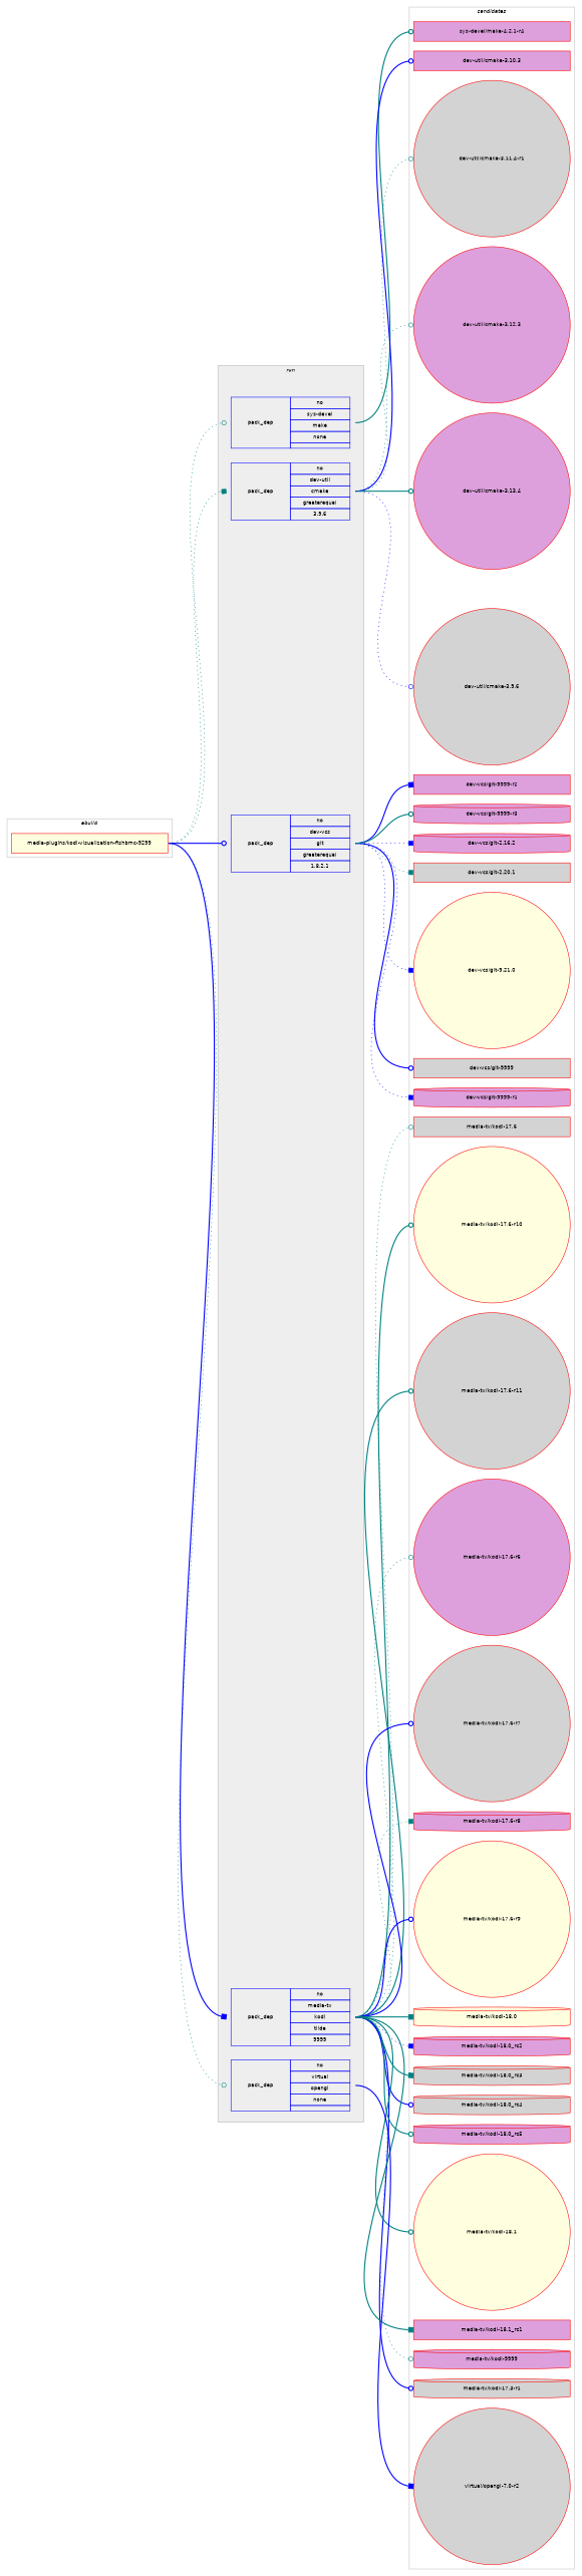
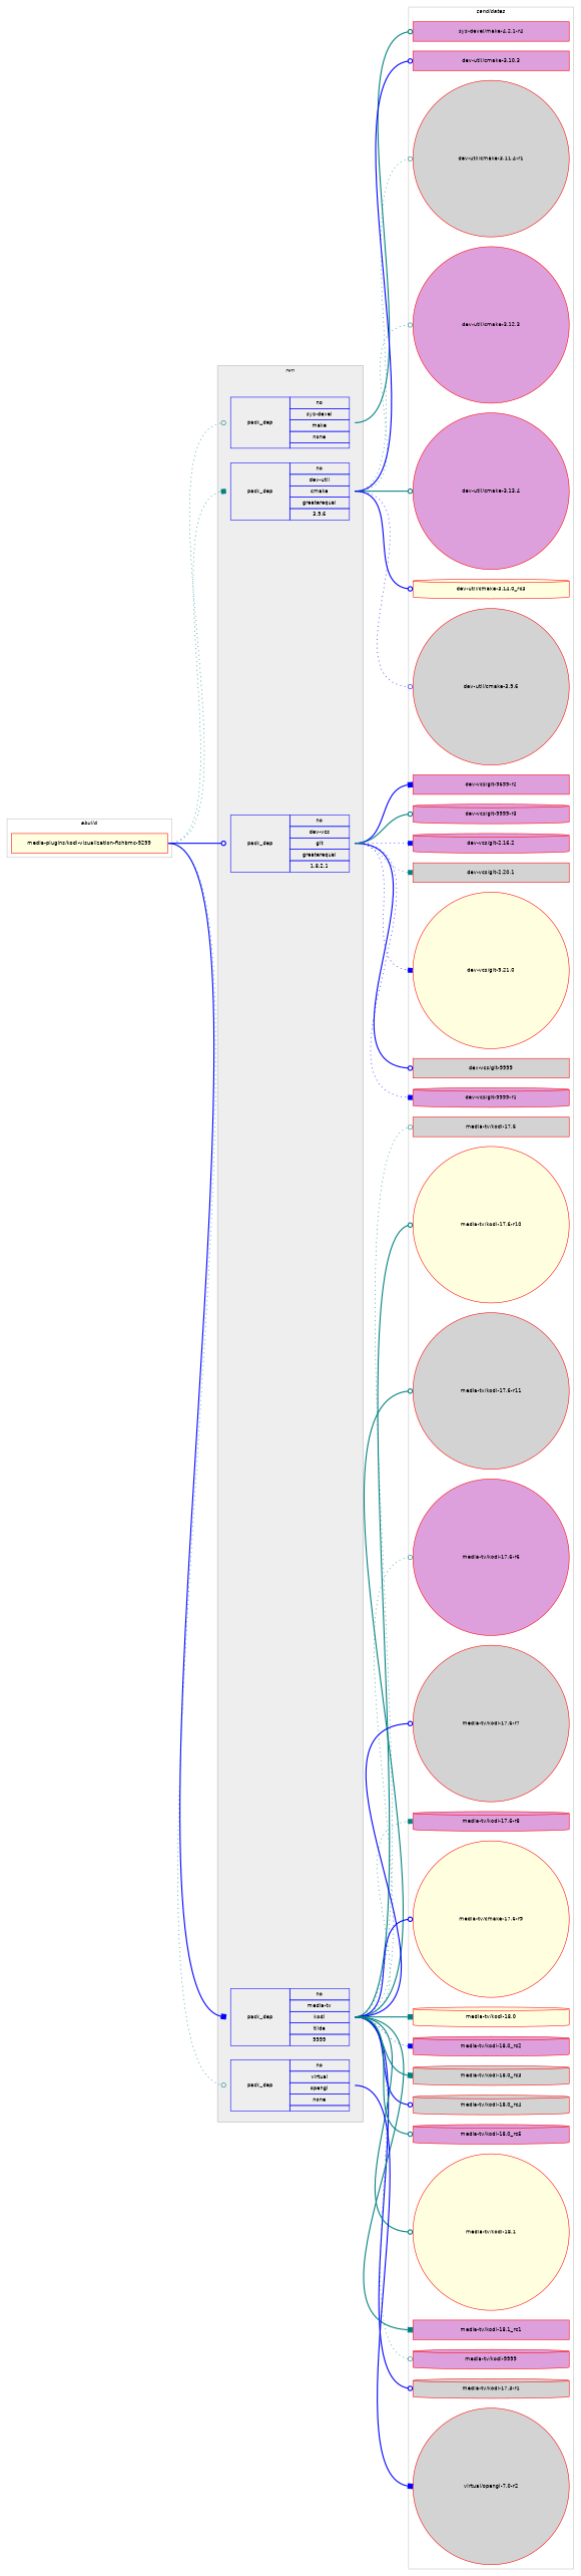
  digraph {
    compound=true
    concentrate=true
    fontname=Helvetica
    fontsize=10
    newrank=true
    rankdir=LR
    ranksep=1.5
    node [color=red fillcolor=plum fontname=Helvetica fontsize=10 shape=circle style=filled]
    edge [arrowhead=odot color=teal headport=w style=bold tailport=e weight=100]
    n1 [fillcolor=lightyellow label="media-plugins/kodi-visualization-fishbmc-9299" shape=box width=4]
    n2 [color=blue label=<<TABLE BORDER="0" CELLBORDER="1" CELLSPACING="0" CELLPADDING="4" WIDTH="220"><TR><TD ROWSPAN="6" CELLPADDING="30">pack_dep</TD></TR><TR><TD WIDTH="110">no</TD></TR><TR><TD>sys-devel</TD></TR><TR><TD>make</TD></TR><TR><TD>none</TD></TR><TR><TD></TD></TR></TABLE>> shape=none fillcolor="" style=""]
    n3 [color=blue label=<<TABLE BORDER="0" CELLBORDER="1" CELLSPACING="0" CELLPADDING="4" WIDTH="220"><TR><TD ROWSPAN="6" CELLPADDING="30">pack_dep</TD></TR><TR><TD WIDTH="110">no</TD></TR><TR><TD>dev-util</TD></TR><TR><TD>cmake</TD></TR><TR><TD>greaterequal</TD></TR><TR><TD>3.9.6</TD></TR></TABLE>> shape=none fillcolor="" style=""]
    n4 [color=blue label=<<TABLE BORDER="0" CELLBORDER="1" CELLSPACING="0" CELLPADDING="4" WIDTH="220"><TR><TD ROWSPAN="6" CELLPADDING="30">pack_dep</TD></TR><TR><TD WIDTH="110">no</TD></TR><TR><TD>dev-vcs</TD></TR><TR><TD>git</TD></TR><TR><TD>greaterequal</TD></TR><TR><TD>1.8.2.1</TD></TR></TABLE>> shape=none fillcolor="" style=""]
    n5 [color=blue label=<<TABLE BORDER="0" CELLBORDER="1" CELLSPACING="0" CELLPADDING="4" WIDTH="220"><TR><TD ROWSPAN="6" CELLPADDING="30">pack_dep</TD></TR><TR><TD WIDTH="110">no</TD></TR><TR><TD>media-tv</TD></TR><TR><TD>kodi</TD></TR><TR><TD>tilde</TD></TR><TR><TD>9999</TD></TR></TABLE>> shape=none fillcolor="" style=""]
    n6 [color=blue label=<<TABLE BORDER="0" CELLBORDER="1" CELLSPACING="0" CELLPADDING="4" WIDTH="220"><TR><TD ROWSPAN="6" CELLPADDING="30">pack_dep</TD></TR><TR><TD WIDTH="110">no</TD></TR><TR><TD>virtual</TD></TR><TR><TD>opengl</TD></TR><TR><TD>none</TD></TR><TR><TD></TD></TR></TABLE>> shape=none fillcolor="" style=""]
    n7 [label="dev-util/cmake-3.10.3" shape=box width=4]
    n8 [fillcolor=lightgrey label="dev-util/cmake-3.11.4-r1" width=4]
    n9 [label="dev-util/cmake-3.12.3" width=4]
    n10 [label="dev-util/cmake-3.13.4" width=4]
+   n11 [fillcolor=lightyellow label="dev-util/cmake-3.14.0_rc3" shape=cylinder width=4]
    n12 [fillcolor=lightgrey label="dev-util/cmake-3.9.6" width=4]
    n13 [label="dev-vcs/git-2.16.2" shape=cylinder width=4]
    n14 [fillcolor=lightgrey label="dev-vcs/git-2.20.1" shape=box width=4]
    n15 [fillcolor=lightyellow label="dev-vcs/git-9.21.0" width=4]
    n16 [fillcolor=lightgrey label="dev-vcs/git-9999" shape=box width=4]
    n17 [label="dev-vcs/git-9999-r1" shape=cylinder width=4]
-   n18 [label="dev-vcs/git-9999-r2" shape=box width=4]
+   n18 [label="dev-vcs/git-9699-r2" shape=box width=4]
    n19 [label="dev-vcs/git-9999-r3" shape=cylinder width=4]
    n20 [label="sys-devel/make-4.2.1-r4" shape=box width=4]
    n21 [fillcolor=lightgrey label="media-tv/kodi-17.3-r1" shape=cylinder width=4]
    n22 [fillcolor=lightgrey label="media-tv/kodi-17.6" shape=box width=4]
    n23 [fillcolor=lightyellow label="media-tv/kodi-17.6-r10" width=4]
    n24 [fillcolor=lightgrey label="media-tv/kodi-17.6-r11" width=4]
    n25 [label="media-tv/kodi-17.6-r6" width=4]
    n26 [fillcolor=lightgrey label="media-tv/kodi-17.6-r7" width=4]
    n27 [label="media-tv/kodi-17.6-r8" shape=cylinder width=4]
-   n28 [fillcolor=lightyellow label="media-tv/kodi-17.6-r9" width=4]
+   n28 [fillcolor=lightyellow label="media-tv/cmake-17.6-r9" width=4]
    n29 [fillcolor=lightyellow label="media-tv/kodi-18.0" shape=cylinder width=4]
    n30 [label="media-tv/kodi-18.0_rc2" shape=cylinder width=4]
    n31 [fillcolor=lightgrey label="media-tv/kodi-18.0_rc3" shape=cylinder width=4]
    n32 [fillcolor=lightgrey label="media-tv/kodi-18.0_rc4" shape=cylinder width=4]
    n33 [label="media-tv/kodi-18.0_rc5" shape=cylinder width=4]
    n34 [fillcolor=lightyellow label="media-tv/kodi-18.1" width=4]
    n35 [label="media-tv/kodi-18.1_rc1" shape=box width=4]
    n36 [label="media-tv/kodi-9999" shape=cylinder width=4]
    n37 [fillcolor=lightgrey label="virtual/opengl-7.0-r2" width=4]
    subgraph cluster_1 {
      color=gray
      label=<<i>dependencies</i>>
      subgraph cluster_2 {
        color=gray
        fillcolor="#eeeeee"
        label=<<i>compile</i>>
        style=filled
        subgraph sub_3 {
          color=gray
          fillcolor="#eeeeee"
          label=<<i>compile</i>>
          style=filled
          n2
        }
        subgraph sub_4 {
          color=gray
          fillcolor="#eeeeee"
          label=<<i>compile</i>>
          style=filled
          n3
        }
        subgraph sub_5 {
          color=gray
          fillcolor="#eeeeee"
          label=<<i>compile</i>>
          style=filled
          n4
        }
      }
      subgraph cluster_6 {
        color=gray
        fillcolor="#eeeeee"
        label=<<i>compile and run</i>>
        style=filled
        subgraph sub_7 {
          color=gray
          fillcolor="#eeeeee"
          label=<<i>compile and run</i>>
          style=filled
          n5
        }
        subgraph sub_8 {
          color=gray
          fillcolor="#eeeeee"
          label=<<i>compile and run</i>>
          style=filled
          n6
        }
      }
      subgraph cluster_9 {
        color=gray
        fillcolor="#eeeeee"
        label=<<i>run</i>>
        style=filled
      }
    }
    subgraph cluster_10 {
      color=gray
      label=<<i>ebuild</i>>
      rank=same
      n1
    }
    subgraph cluster_11 {
      color=gray
      label=<<i>candidates</i>>
      rank=same
      subgraph sub_12 {
        color=black
        label=<<i>candidates</i>>
        nodesep=1
        rank=same
        n7
        n8
        n9
        n10
+       n11
        n12
      }
      subgraph sub_13 {
        color=black
        label=<<i>candidates</i>>
        nodesep=1
        rank=same
        n13
        n14
        n15
        n16
        n17
        n18
        n19
      }
      subgraph sub_14 {
        color=black
        label=<<i>candidates</i>>
        nodesep=1
        rank=same
        n20
      }
      subgraph sub_15 {
        color=black
        label=<<i>candidates</i>>
        nodesep=1
        rank=same
        n21
        n22
        n23
        n24
        n25
        n26
        n27
        n28
        n29
        n30
        n31
        n32
        n33
        n34
        n35
        n36
      }
      subgraph sub_16 {
        color=black
        label=<<i>candidates</i>>
        nodesep=1
        rank=same
        n37
      }
    }
    n1 -> n2 [style=dotted weight=20]
    n1 -> n3 [arrowhead=box style=dotted weight=20]
    n1 -> n4 [color=blue weight=20]
    n1 -> n5 [arrowhead=box color=blue weight=20]
    n1 -> n6 [style=dotted weight=20]
    n2 -> n20
    n3 -> n7 [color=blue]
    n3 -> n8 [style=dotted]
    n3 -> n9 [style=dotted]
    n3 -> n10
+   n3 -> n11 [color=blue]
    n3 -> n12 [color=blue style=dotted]
    n4 -> n13 [arrowhead=box color=blue style=dotted]
    n4 -> n14 [arrowhead=box style=dotted]
    n4 -> n15 [arrowhead=box color=blue style=dotted]
    n4 -> n16 [color=blue]
    n4 -> n17 [arrowhead=box color=blue style=dotted]
    n4 -> n18 [arrowhead=box color=blue]
    n4 -> n19
    n5 -> n21 [color=blue]
    n5 -> n22 [style=dotted]
    n5 -> n23
    n5 -> n24
    n5 -> n25 [style=dotted]
    n5 -> n26 [color=blue]
    n5 -> n27 [arrowhead=box style=dotted]
    n5 -> n28 [color=blue]
    n5 -> n29 [arrowhead=box]
    n5 -> n30 [arrowhead=box color=blue style=dotted]
    n5 -> n31 [arrowhead=box]
    n5 -> n32 [color=blue]
    n5 -> n33
    n5 -> n34
    n5 -> n35 [arrowhead=box]
    n5 -> n36 [style=dotted]
    n6 -> n37 [arrowhead=box color=blue]
  }
